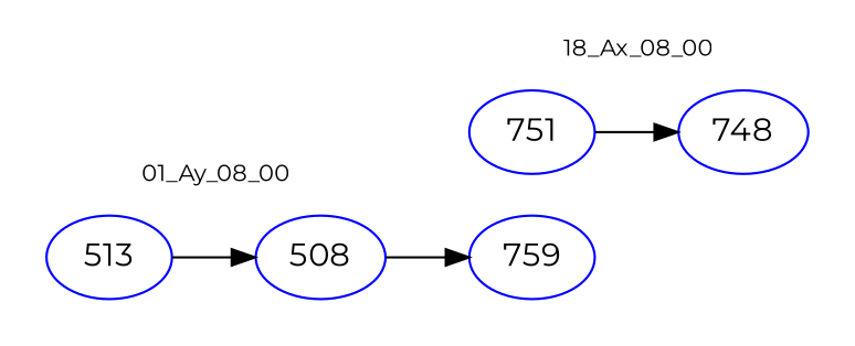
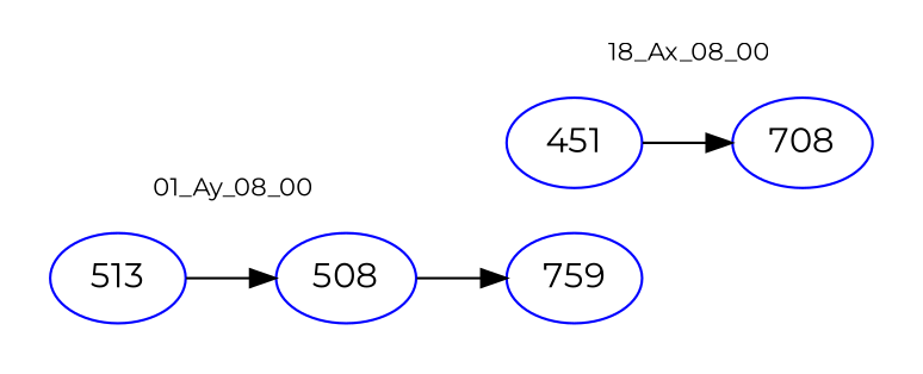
  digraph {
    fontname=Montserrat
    rankdir=LR
    node [color=blue fontname=Montserrat]
    edge [color=black fontname=Montserrat]
-   n1 [label=751]
-   n2 [label=748]
+   n1 [label=451]
+   n2 [label=708]
    n3 [label=759]
    n4 [label=513]
    n5 [label=508]
    subgraph cluster_1 {
      color=white
      fontsize=10
      label="18_Ax_08_00"
      n1
      n2
      n3
    }
    subgraph cluster_2 {
      color=white
      fontsize=10
      label="01_Ay_08_00"
      n4
      n5
    }
    n1 -> n2
    n4 -> n5
    n5 -> n3
  }
